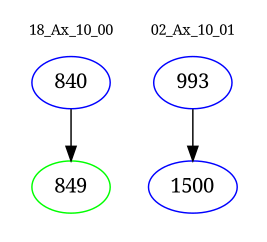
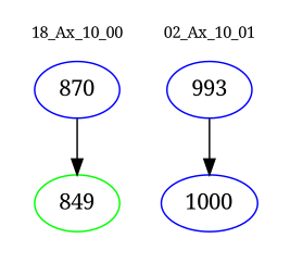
  digraph {
    fontname="Noto Serif"
    node [color=blue fontname="Noto Serif"]
    edge [color=black fontname="Noto Serif"]
-   n1 [label=840]
+   n1 [label=870]
    n2 [color=green label=849]
    n3 [label=993]
-   n4 [label=1500]
+   n4 [label=1000]
    subgraph cluster_1 {
      color=white
      fontsize=10
      label="18_Ax_10_00"
      n1
      n2
    }
    subgraph cluster_2 {
      color=white
      fontsize=10
      label="02_Ax_10_01"
      n3
      n4
    }
    n1 -> n2
    n3 -> n4
  }
